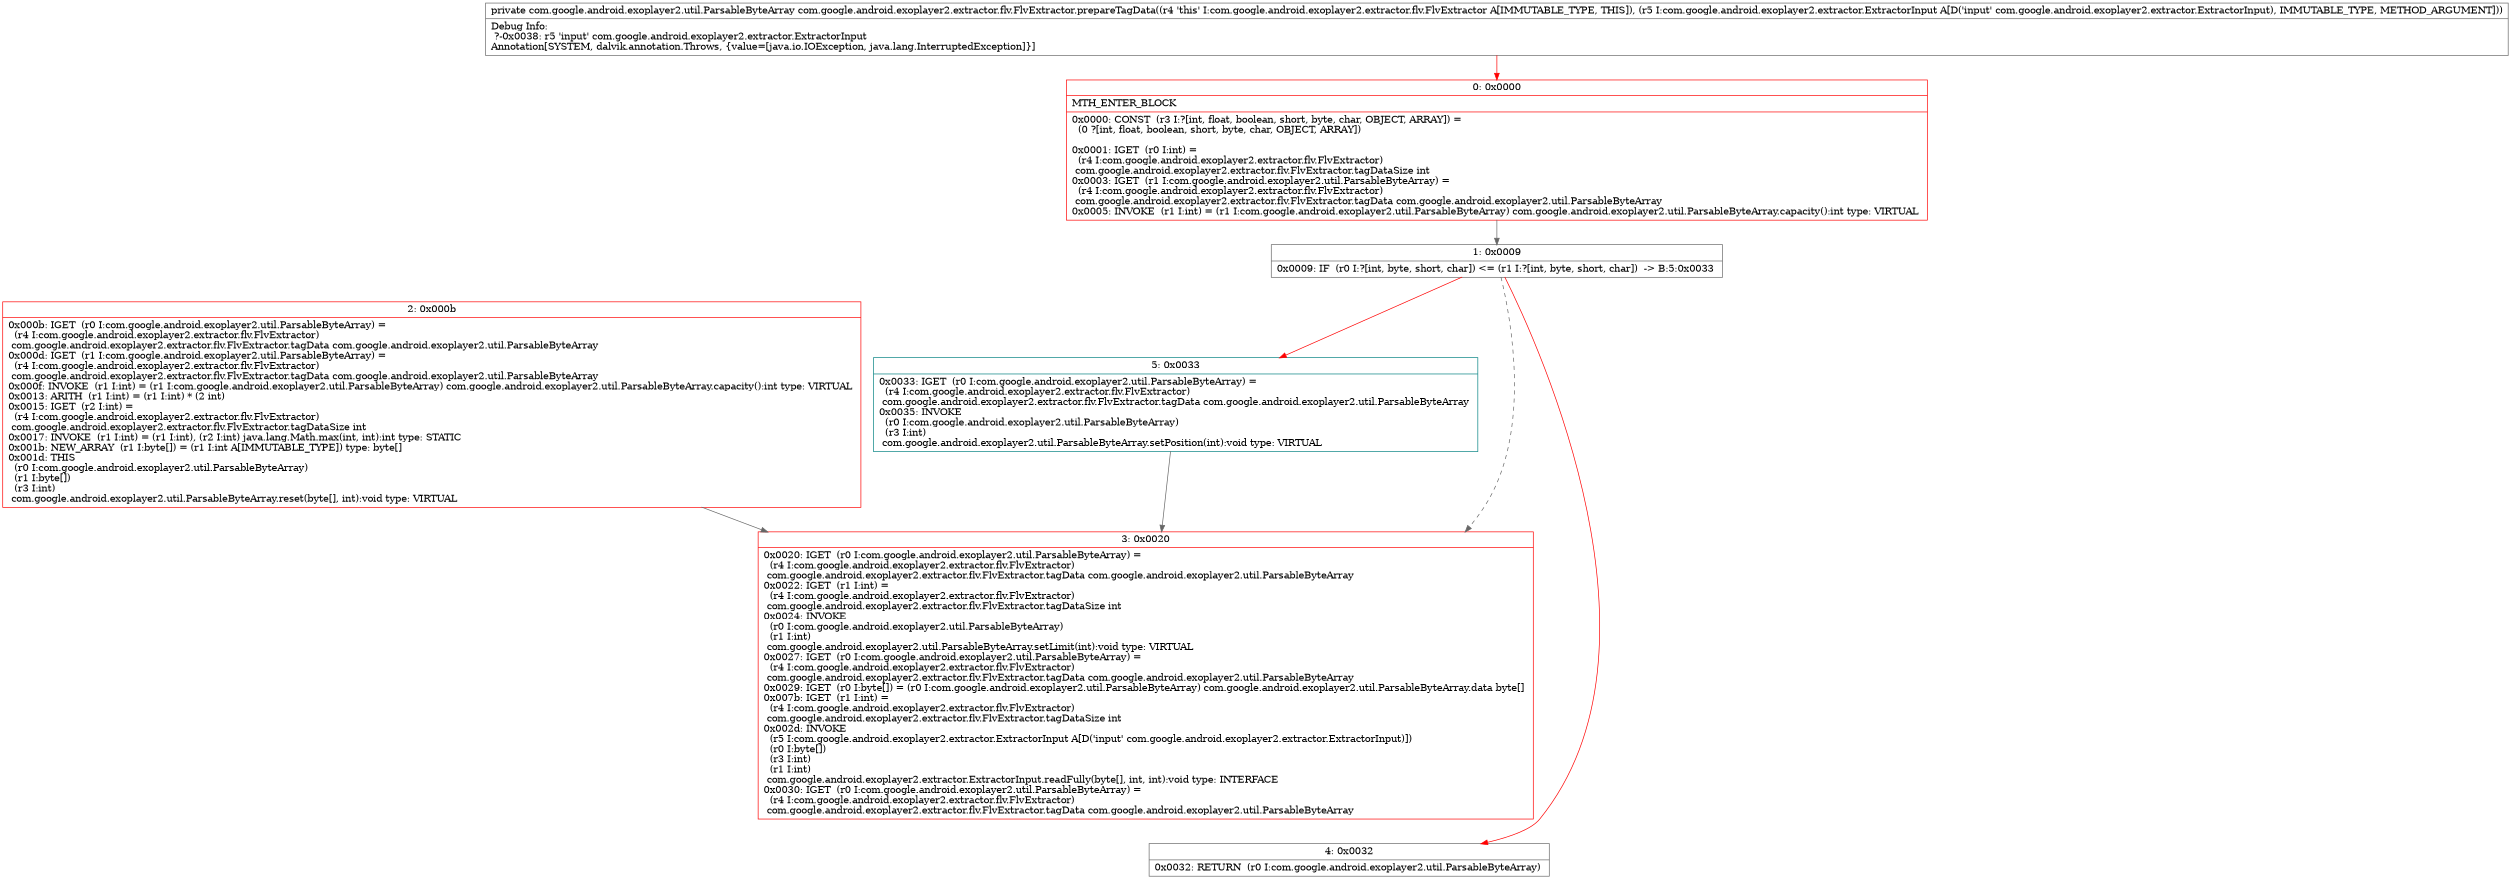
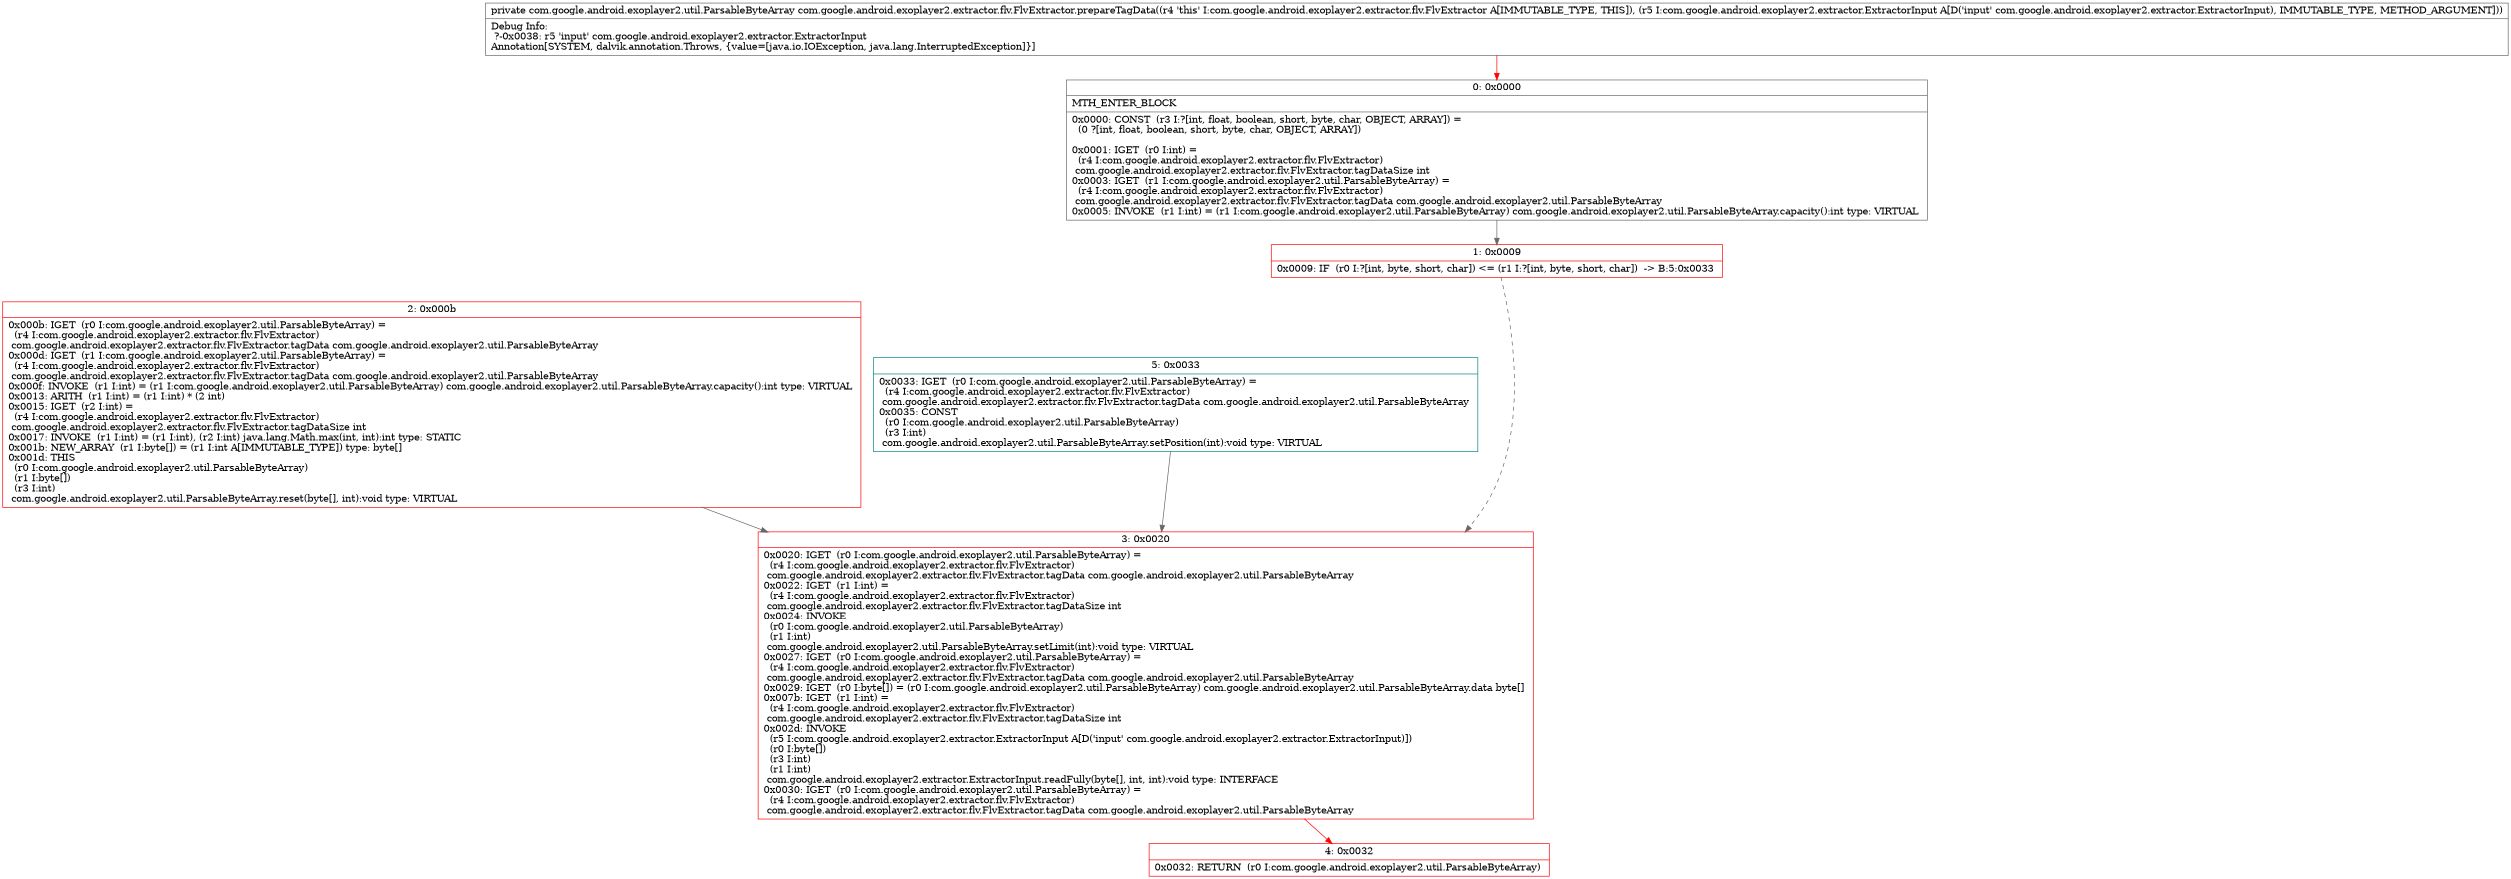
  digraph {
    fontname="DejaVu Serif"
    node [color=red fontname="DejaVu Serif" shape=record]
    edge [color=gray40 fontname="DejaVu Serif"]
-   n1 [label="{0\:\ 0x0000|MTH_ENTER_BLOCK\l|0x0000: CONST  (r3 I:?[int, float, boolean, short, byte, char, OBJECT, ARRAY]) = \l  (0 ?[int, float, boolean, short, byte, char, OBJECT, ARRAY])\l \l0x0001: IGET  (r0 I:int) = \l  (r4 I:com.google.android.exoplayer2.extractor.flv.FlvExtractor)\l com.google.android.exoplayer2.extractor.flv.FlvExtractor.tagDataSize int \l0x0003: IGET  (r1 I:com.google.android.exoplayer2.util.ParsableByteArray) = \l  (r4 I:com.google.android.exoplayer2.extractor.flv.FlvExtractor)\l com.google.android.exoplayer2.extractor.flv.FlvExtractor.tagData com.google.android.exoplayer2.util.ParsableByteArray \l0x0005: INVOKE  (r1 I:int) = (r1 I:com.google.android.exoplayer2.util.ParsableByteArray) com.google.android.exoplayer2.util.ParsableByteArray.capacity():int type: VIRTUAL \l}"]
-   n2 [color=gray40 label="{1\:\ 0x0009|0x0009: IF  (r0 I:?[int, byte, short, char]) \<= (r1 I:?[int, byte, short, char])  \-\> B:5:0x0033 \l}"]
-   n3 [color=teal label="{5\:\ 0x0033|0x0033: IGET  (r0 I:com.google.android.exoplayer2.util.ParsableByteArray) = \l  (r4 I:com.google.android.exoplayer2.extractor.flv.FlvExtractor)\l com.google.android.exoplayer2.extractor.flv.FlvExtractor.tagData com.google.android.exoplayer2.util.ParsableByteArray \l0x0035: INVOKE  \l  (r0 I:com.google.android.exoplayer2.util.ParsableByteArray)\l  (r3 I:int)\l com.google.android.exoplayer2.util.ParsableByteArray.setPosition(int):void type: VIRTUAL \l}"]
+   n1 [color=gray40 label="{0\:\ 0x0000|MTH_ENTER_BLOCK\l|0x0000: CONST  (r3 I:?[int, float, boolean, short, byte, char, OBJECT, ARRAY]) = \l  (0 ?[int, float, boolean, short, byte, char, OBJECT, ARRAY])\l \l0x0001: IGET  (r0 I:int) = \l  (r4 I:com.google.android.exoplayer2.extractor.flv.FlvExtractor)\l com.google.android.exoplayer2.extractor.flv.FlvExtractor.tagDataSize int \l0x0003: IGET  (r1 I:com.google.android.exoplayer2.util.ParsableByteArray) = \l  (r4 I:com.google.android.exoplayer2.extractor.flv.FlvExtractor)\l com.google.android.exoplayer2.extractor.flv.FlvExtractor.tagData com.google.android.exoplayer2.util.ParsableByteArray \l0x0005: INVOKE  (r1 I:int) = (r1 I:com.google.android.exoplayer2.util.ParsableByteArray) com.google.android.exoplayer2.util.ParsableByteArray.capacity():int type: VIRTUAL \l}"]
+   n2 [label="{1\:\ 0x0009|0x0009: IF  (r0 I:?[int, byte, short, char]) \<= (r1 I:?[int, byte, short, char])  \-\> B:5:0x0033 \l}"]
+   n3 [color=teal label="{5\:\ 0x0033|0x0033: IGET  (r0 I:com.google.android.exoplayer2.util.ParsableByteArray) = \l  (r4 I:com.google.android.exoplayer2.extractor.flv.FlvExtractor)\l com.google.android.exoplayer2.extractor.flv.FlvExtractor.tagData com.google.android.exoplayer2.util.ParsableByteArray \l0x0035: CONST  \l  (r0 I:com.google.android.exoplayer2.util.ParsableByteArray)\l  (r3 I:int)\l com.google.android.exoplayer2.util.ParsableByteArray.setPosition(int):void type: VIRTUAL \l}"]
    n4 [label="{3\:\ 0x0020|0x0020: IGET  (r0 I:com.google.android.exoplayer2.util.ParsableByteArray) = \l  (r4 I:com.google.android.exoplayer2.extractor.flv.FlvExtractor)\l com.google.android.exoplayer2.extractor.flv.FlvExtractor.tagData com.google.android.exoplayer2.util.ParsableByteArray \l0x0022: IGET  (r1 I:int) = \l  (r4 I:com.google.android.exoplayer2.extractor.flv.FlvExtractor)\l com.google.android.exoplayer2.extractor.flv.FlvExtractor.tagDataSize int \l0x0024: INVOKE  \l  (r0 I:com.google.android.exoplayer2.util.ParsableByteArray)\l  (r1 I:int)\l com.google.android.exoplayer2.util.ParsableByteArray.setLimit(int):void type: VIRTUAL \l0x0027: IGET  (r0 I:com.google.android.exoplayer2.util.ParsableByteArray) = \l  (r4 I:com.google.android.exoplayer2.extractor.flv.FlvExtractor)\l com.google.android.exoplayer2.extractor.flv.FlvExtractor.tagData com.google.android.exoplayer2.util.ParsableByteArray \l0x0029: IGET  (r0 I:byte[]) = (r0 I:com.google.android.exoplayer2.util.ParsableByteArray) com.google.android.exoplayer2.util.ParsableByteArray.data byte[] \l0x007b: IGET  (r1 I:int) = \l  (r4 I:com.google.android.exoplayer2.extractor.flv.FlvExtractor)\l com.google.android.exoplayer2.extractor.flv.FlvExtractor.tagDataSize int \l0x002d: INVOKE  \l  (r5 I:com.google.android.exoplayer2.extractor.ExtractorInput A[D('input' com.google.android.exoplayer2.extractor.ExtractorInput)])\l  (r0 I:byte[])\l  (r3 I:int)\l  (r1 I:int)\l com.google.android.exoplayer2.extractor.ExtractorInput.readFully(byte[], int, int):void type: INTERFACE \l0x0030: IGET  (r0 I:com.google.android.exoplayer2.util.ParsableByteArray) = \l  (r4 I:com.google.android.exoplayer2.extractor.flv.FlvExtractor)\l com.google.android.exoplayer2.extractor.flv.FlvExtractor.tagData com.google.android.exoplayer2.util.ParsableByteArray \l}"]
    n5 [label="{2\:\ 0x000b|0x000b: IGET  (r0 I:com.google.android.exoplayer2.util.ParsableByteArray) = \l  (r4 I:com.google.android.exoplayer2.extractor.flv.FlvExtractor)\l com.google.android.exoplayer2.extractor.flv.FlvExtractor.tagData com.google.android.exoplayer2.util.ParsableByteArray \l0x000d: IGET  (r1 I:com.google.android.exoplayer2.util.ParsableByteArray) = \l  (r4 I:com.google.android.exoplayer2.extractor.flv.FlvExtractor)\l com.google.android.exoplayer2.extractor.flv.FlvExtractor.tagData com.google.android.exoplayer2.util.ParsableByteArray \l0x000f: INVOKE  (r1 I:int) = (r1 I:com.google.android.exoplayer2.util.ParsableByteArray) com.google.android.exoplayer2.util.ParsableByteArray.capacity():int type: VIRTUAL \l0x0013: ARITH  (r1 I:int) = (r1 I:int) * (2 int) \l0x0015: IGET  (r2 I:int) = \l  (r4 I:com.google.android.exoplayer2.extractor.flv.FlvExtractor)\l com.google.android.exoplayer2.extractor.flv.FlvExtractor.tagDataSize int \l0x0017: INVOKE  (r1 I:int) = (r1 I:int), (r2 I:int) java.lang.Math.max(int, int):int type: STATIC \l0x001b: NEW_ARRAY  (r1 I:byte[]) = (r1 I:int A[IMMUTABLE_TYPE]) type: byte[] \l0x001d: THIS  \l  (r0 I:com.google.android.exoplayer2.util.ParsableByteArray)\l  (r1 I:byte[])\l  (r3 I:int)\l com.google.android.exoplayer2.util.ParsableByteArray.reset(byte[], int):void type: VIRTUAL \l}"]
-   n6 [color=gray40 label="{4\:\ 0x0032|0x0032: RETURN  (r0 I:com.google.android.exoplayer2.util.ParsableByteArray) \l}"]
+   n6 [label="{4\:\ 0x0032|0x0032: RETURN  (r0 I:com.google.android.exoplayer2.util.ParsableByteArray) \l}"]
    n7 [color=gray40 label="{private com.google.android.exoplayer2.util.ParsableByteArray com.google.android.exoplayer2.extractor.flv.FlvExtractor.prepareTagData((r4 'this' I:com.google.android.exoplayer2.extractor.flv.FlvExtractor A[IMMUTABLE_TYPE, THIS]), (r5 I:com.google.android.exoplayer2.extractor.ExtractorInput A[D('input' com.google.android.exoplayer2.extractor.ExtractorInput), IMMUTABLE_TYPE, METHOD_ARGUMENT]))  | Debug Info:\l  ?\-0x0038: r5 'input' com.google.android.exoplayer2.extractor.ExtractorInput\lAnnotation[SYSTEM, dalvik.annotation.Throws, \{value=[java.io.IOException, java.lang.InterruptedException]\}]\l}"]
    n1 -> n2
-   n2 -> n3 [color=red]
    n2 -> n4 [style=dashed]
    n3 -> n4
-   n2 -> n6 [color=red]
+   n4 -> n6 [color=red]
    n5 -> n4
    n7 -> n1 [color=red]
  }
